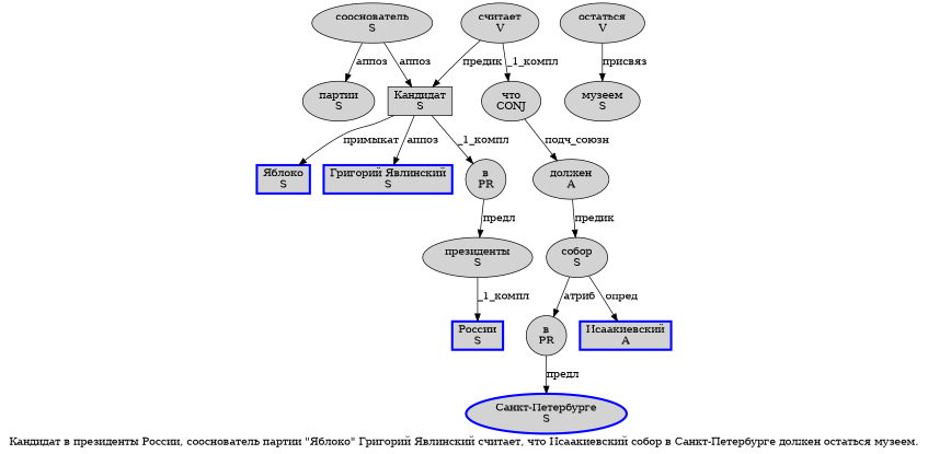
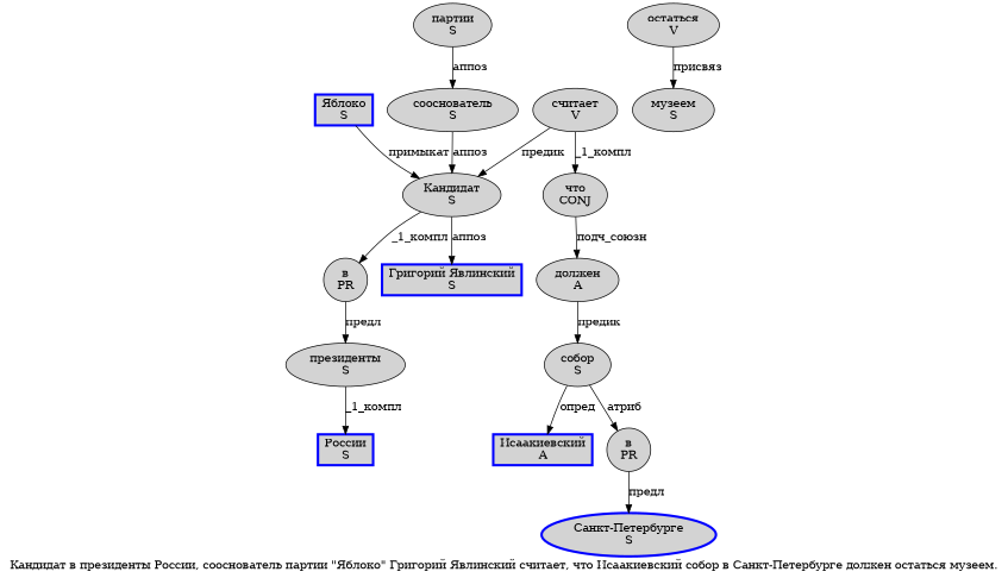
  digraph {
    label="Кандидат в президенты России, сооснователь партии \"Яблоко\" Григорий Явлинский считает, что Исаакиевский собор в Санкт-Петербурге должен остаться музеем."
    node [fillcolor=lightgray penwidth=1 shape=ellipse style=filled]
-   n1 [label="Кандидат\nS" shape=box]
+   n1 [label="Кандидат\nS"]
    n2 [label="в\nPR"]
    n3 [color=blue label="Яблоко\nS" penwidth=3 shape=box]
    n4 [color=blue label="Григорий Явлинский\nS" penwidth=3 shape=box]
    n5 [label="президенты\nS"]
    n6 [label="сооснователь\nS"]
    n7 [label="партии\nS"]
    n8 [color=blue label="России\nS" penwidth=3 shape=box]
    n9 [label="считает\nV"]
    n10 [label="что\nCONJ"]
    n11 [label="должен\nA"]
    n12 [label="собор\nS"]
    n13 [color=blue label="Исаакиевский\nA" penwidth=3 shape=box]
    n14 [label="в\nPR"]
    n15 [color=blue label="Санкт-Петербурге\nS" penwidth=3]
    n16 [label="остаться\nV"]
    n17 [label="музеем\nS"]
    n1 -> n2 [label="_1_компл"]
-   n1 -> n3 [label="примыкат"]
+   n3 -> n1 [label="примыкат"]
    n1 -> n4 [label="аппоз"]
    n2 -> n5 [label="предл"]
    n5 -> n8 [label="_1_компл"]
    n6 -> n1 [label="аппоз"]
-   n6 -> n7 [label="аппоз"]
+   n7 -> n6 [label="аппоз"]
    n9 -> n1 [label="предик"]
    n9 -> n10 [label="_1_компл"]
    n10 -> n11 [label="подч_союзн"]
    n11 -> n12 [label="предик"]
    n12 -> n13 [label="опред"]
    n12 -> n14 [label="атриб"]
    n14 -> n15 [label="предл"]
    n16 -> n17 [label="присвяз"]
  }
